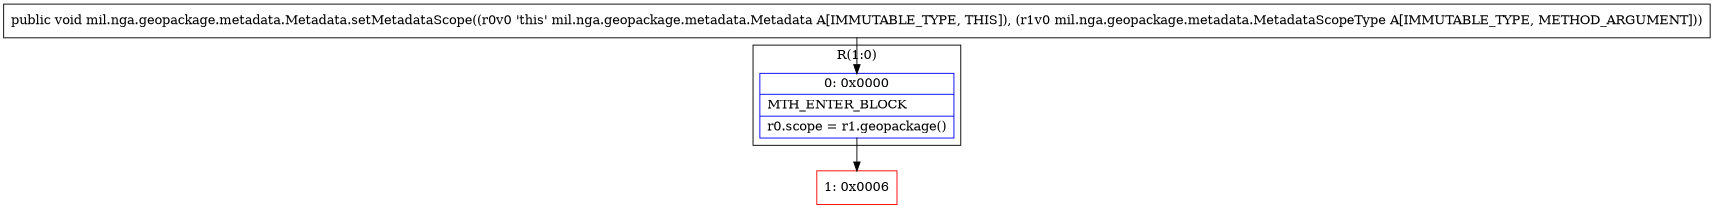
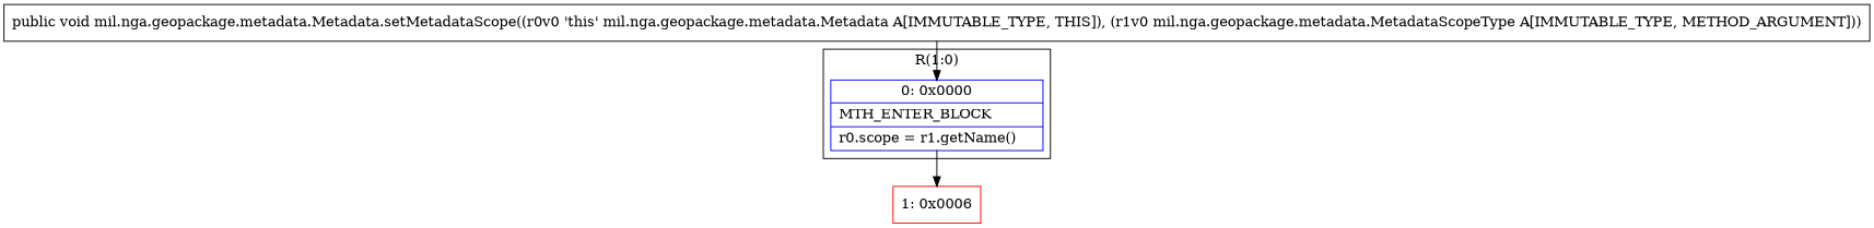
  digraph {
    fontname="DejaVu Serif"
    node [shape=record fontname="DejaVu Serif"]
    edge [fontname="DejaVu Serif"]
-   n1 [color=blue label="{0\:\ 0x0000|MTH_ENTER_BLOCK\l|r0.scope = r1.geopackage()\l}"]
+   n1 [color=blue label="{0\:\ 0x0000|MTH_ENTER_BLOCK\l|r0.scope = r1.getName()\l}"]
    n2 [color=red label="{1\:\ 0x0006}"]
    n3 [label="{public void mil.nga.geopackage.metadata.Metadata.setMetadataScope((r0v0 'this' mil.nga.geopackage.metadata.Metadata A[IMMUTABLE_TYPE, THIS]), (r1v0 mil.nga.geopackage.metadata.MetadataScopeType A[IMMUTABLE_TYPE, METHOD_ARGUMENT])) }"]
    subgraph cluster_1 {
      label="R(1:0)"
      n1
    }
    n1 -> n2
    n3 -> n1
  }
